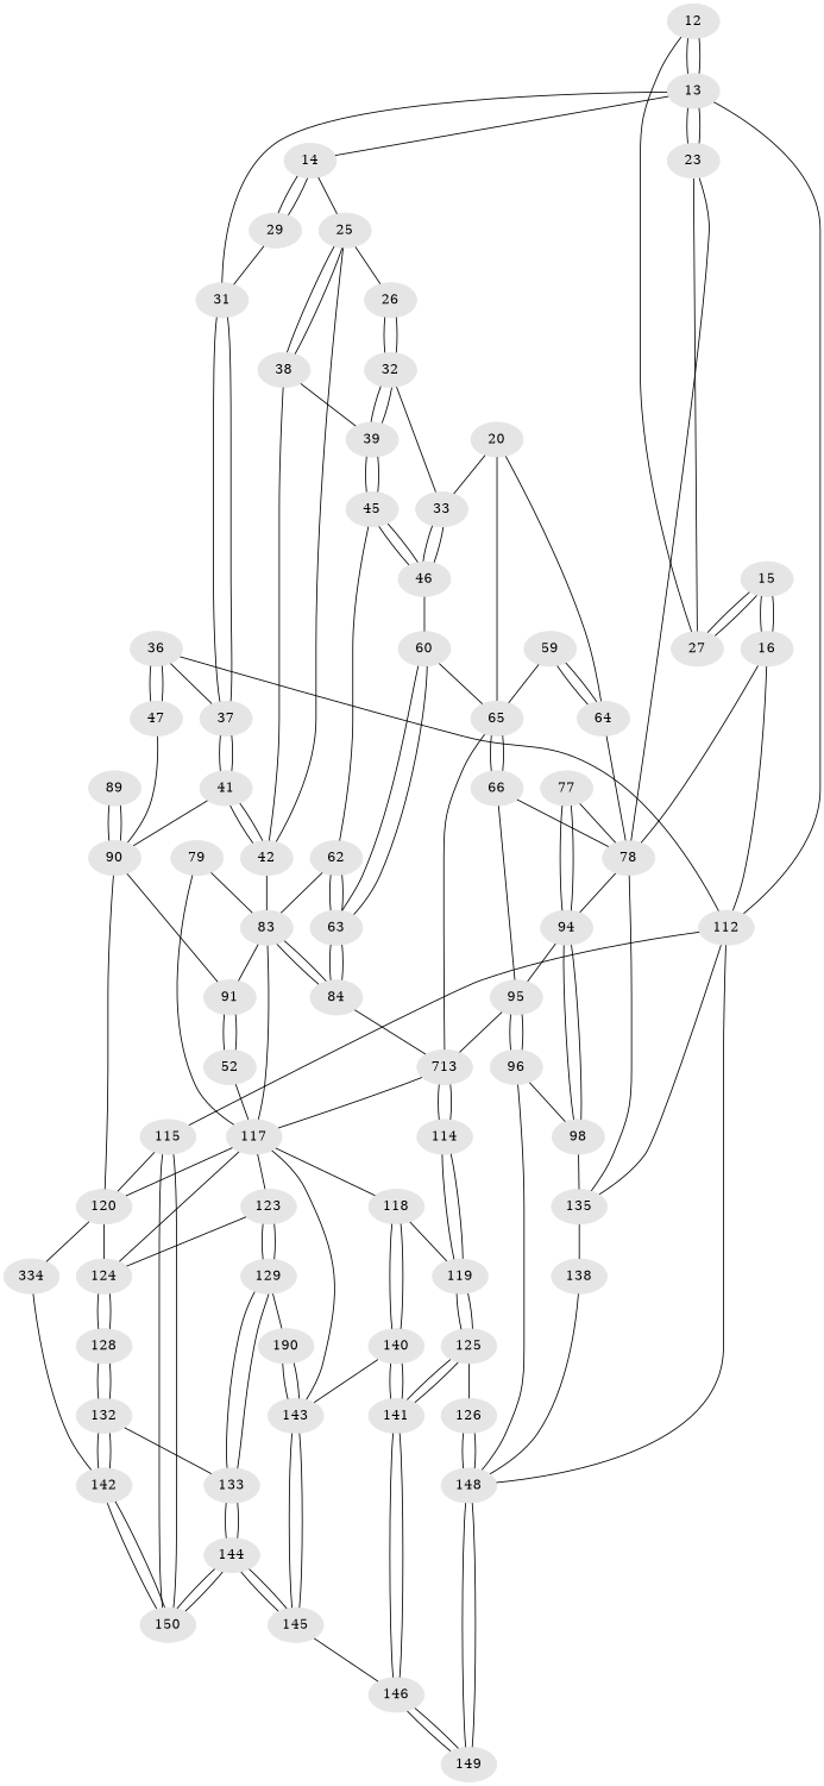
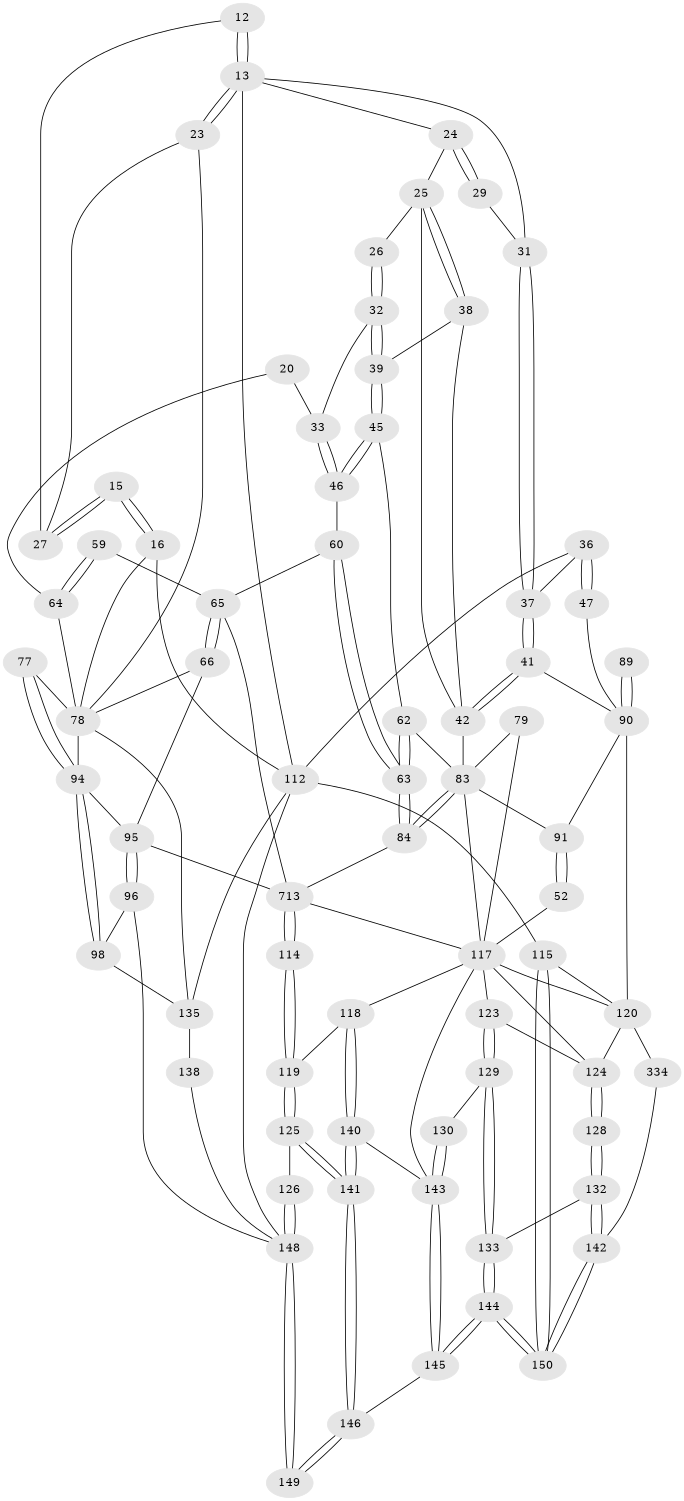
  graph {
    node [color=gray90 style=filled]
    13 [super="+6+7+11+10"]
    12
    27 [super="+14"]
    23
-   24 [label=14]
+   24
    31 [super="+28+30"]
    112 [super="+5"]
    78 [super="+44+22+68"]
    25
    29
    37
    135 [super="+111"]
    148 [super="+136+127+147"]
    115
    15
    16
    94 [super="+82+76"]
    26
    32
    33 [super="+19"]
    46
    20
    64 [super="+56+55"]
    65 [super="+61+58+52"]
    66
    n26 [label=713 super="+88+99"]
    38
    42 [super="+40"]
    39
    83 [super="+80+73+72"]
    41
    45
    60 [super="+51"]
    36 [super="+35"]
    47
    90 [super="+69"]
    62 [super="+50"]
    91 [super="+71"]
    120 [super="+116"]
    84
    117 [super="+108+107+102"]
    63
    59
    95 [super="+81"]
    114
    96
    77
    98 [super="+97"]
    138
    79 [super="+75"]
    118
    123
    124 [super="+122"]
    143 [super="+139+131"]
    n55 [label=52 super="+85"]
    89
    n57 [label=334]
    149
    150
    119
    125
    140
    129
    128
    145
    141
    126
    142
-   130 [label=190]
+   130
    133
    132
    146
    144
    13 -- 23
    13 -- 23
    13 -- 24
    13 -- 31 [weight=2]
    13 -- 112 [weight=2]
    12 -- 13
    12 -- 13
    12 -- 27
    23 -- 27
    23 -- 78
    24 -- 25
    24 -- 29
    24 -- 29
    31 -- 37
    31 -- 37
    112 -- 135
    112 -- 148
    112 -- 115 [weight=2]
    78 -- 135
    78 -- 94
    25 -- 26
    25 -- 38
    25 -- 38
    25 -- 42
    29 -- 31
    37 -- 41
    37 -- 41
    135 -- 138 [weight=2]
    148 -- 149 [weight=2]
    148 -- 149
    115 -- 120
    115 -- 150
    115 -- 150
    15 -- 27 [weight=2]
    15 -- 27
    15 -- 16
    15 -- 16
    16 -- 112
    16 -- 78
    94 -- 95
    94 -- 98
    94 -- 98
    26 -- 32
    26 -- 32
    32 -- 33
    32 -- 39
    32 -- 39
    33 -- 46
    33 -- 46
    46 -- 60
    20 -- 33
    20 -- 64
-   20 -- 65
    64 -- 78 [weight=3]
    65 -- 66
    65 -- 66
    65 -- n26
    66 -- 78
    66 -- 95
    n26 -- 117
    n26 -- 114 [weight=2]
    n26 -- 114
    38 -- 42
    38 -- 39
    42 -- 83
    39 -- 45
    39 -- 45
    83 -- 91
    83 -- 84
    83 -- 84
    83 -- 117
    41 -- 42
    41 -- 42
    41 -- 90
    45 -- 46
    45 -- 46
    45 -- 62
    60 -- 65 [weight=2]
    60 -- 63
    60 -- 63
    36 -- 112
    36 -- 37
    36 -- 47 [weight=2]
    36 -- 47
    47 -- 90
    90 -- 91
    90 -- 120
    62 -- 83 [weight=2]
    62 -- 63
    62 -- 63
    91 -- n55 [weight=2]
    91 -- n55
    120 -- 124
    120 -- n57 [weight=2]
    84 -- n26
    117 -- 120
    117 -- 118
    117 -- 123
    117 -- 124
    117 -- 143
    63 -- 84
    63 -- 84
    59 -- 64 [weight=2]
    59 -- 64
    59 -- 65
    95 -- n26
    95 -- 96
    95 -- 96
    114 -- 119
    114 -- 119
    96 -- 148
    96 -- 98
    77 -- 78
    77 -- 94 [weight=2]
    77 -- 94
    98 -- 135 [weight=2]
    138 -- 148
    79 -- 83 [weight=3]
    79 -- 117
    118 -- 119
    118 -- 140
    118 -- 140
    123 -- 124
    123 -- 129
    123 -- 129
    124 -- 128 [weight=2]
    124 -- 128
    143 -- 145
    143 -- 145
    n55 -- 117 [weight=2]
    89 -- 90 [weight=2]
    89 -- 90
    n57 -- 142
    119 -- 125
    119 -- 125
    125 -- 141
    125 -- 141
    125 -- 126
    140 -- 143
    140 -- 141
    140 -- 141
    129 -- 130
    129 -- 133
    129 -- 133
    128 -- 132
    128 -- 132
    145 -- 146
    141 -- 146
    141 -- 146
    126 -- 148 [weight=2]
    126 -- 148
    142 -- 150
    142 -- 150
    130 -- 143 [weight=2]
    130 -- 143
    133 -- 144
    133 -- 144
    132 -- 142
    132 -- 142
    132 -- 133
    146 -- 149
    146 -- 149
    144 -- 150
    144 -- 150
    144 -- 145
    144 -- 145
  }
